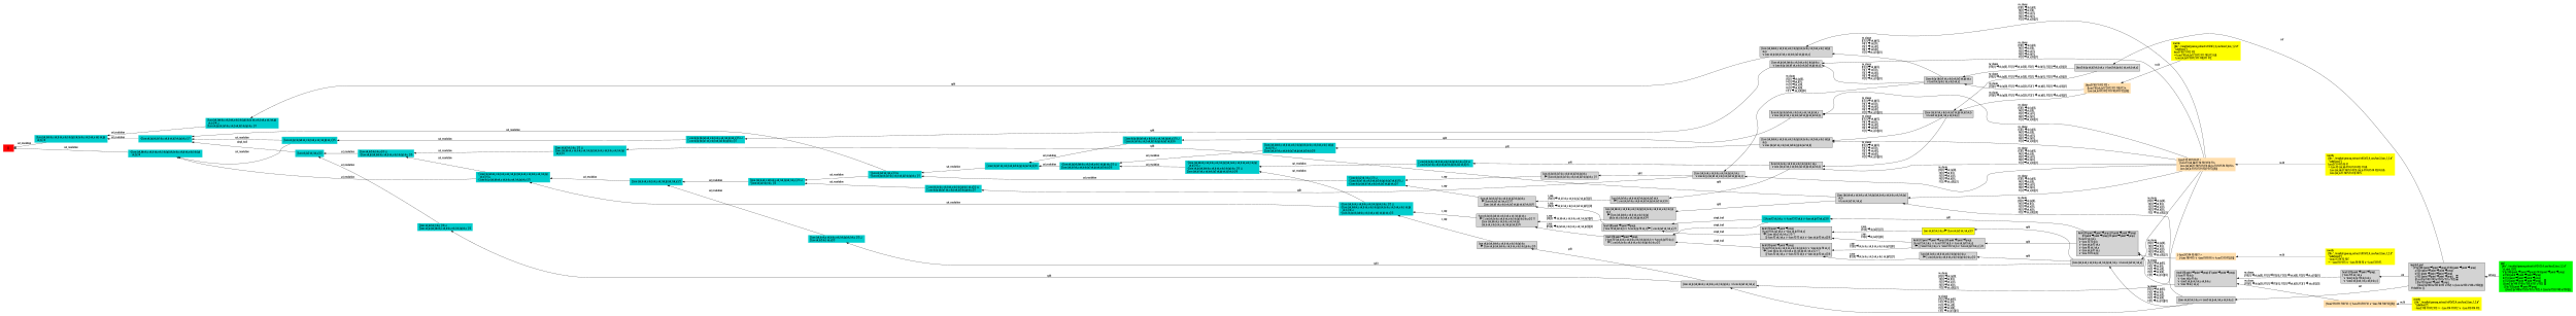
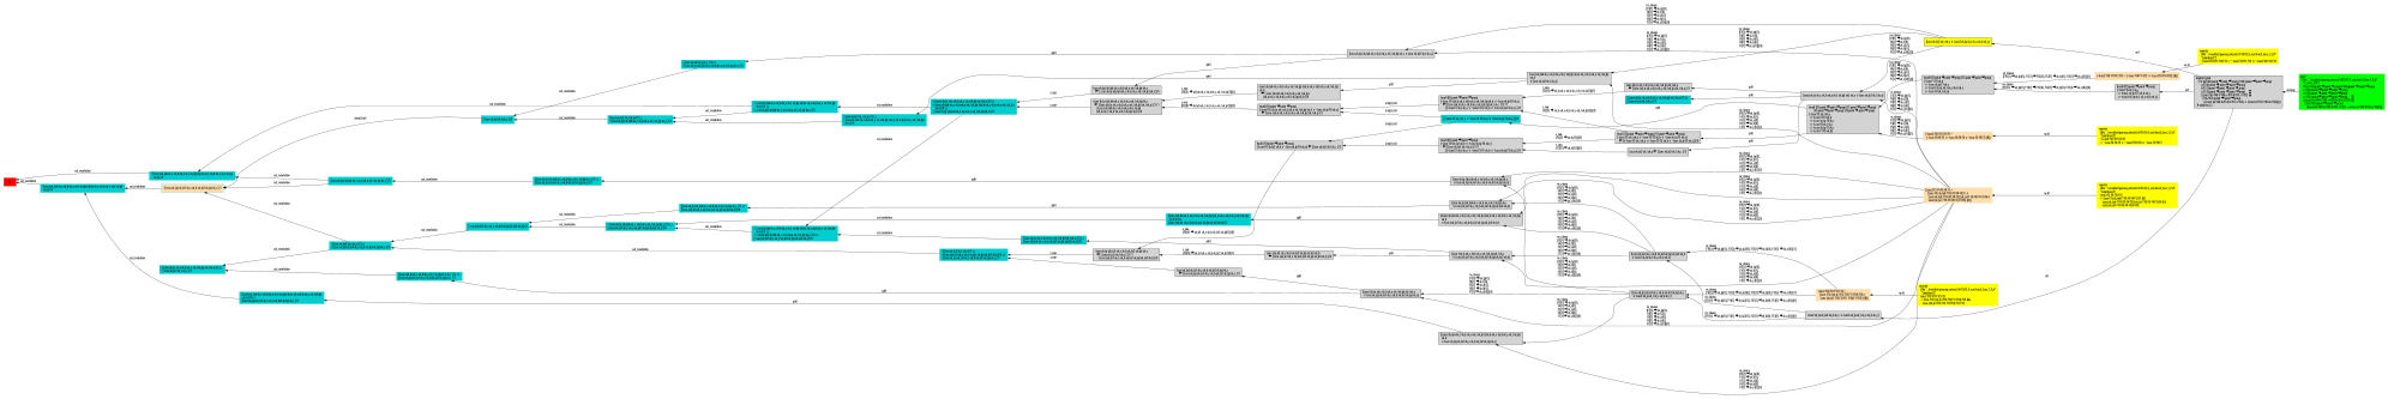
  digraph {
    fontname=Oswald
    rankdir=LR
    node [fontname=Oswald shape=box style=filled]
    edge [dir=back fontname=Oswald]
    n1 [color=red label="[]"]
    n2 [color=cyan3 label="⟦Lcos (sk_lab sk_c sk_b sk_a sk_l sk_lp) (sk_la sk_c sk_b sk_a sk_l sk_lp) \l  sk_b⟧/4\l"]
    n3 [color=cyan3 label="¬⟦Lcos (sk_lab sk_c sk_b sk_a sk_l sk_lp) (sk_la sk_c sk_b sk_a sk_l sk_lp) \l    sk_b⟧/4\l"]
-   n4 [color=cyan3 label="¬⟦Lcos sk_lp (sk_la1 sk_c sk_b sk_la2 sk_lp) sk_c⟧/7\l"]
+   n4 [color=cyan3 label="¬⟦Lcos sk_lp (sk_la1 sk_c sk_b sk_la2 sk_lp) sk_c⟧/7\l" fillcolor=navajowhite]
    n5 [color=cyan3 label="⟦Lcos (sk_lab sk_c sk_b sk_a sk_l sk_lp) (sk_la sk_c sk_b sk_a sk_l sk_lp) \l  sk_b⟧/4 ⊔ \l⟦Lcos sk_lp (sk_la1 sk_c sk_b sk_la2 sk_lp) sk_c⟧/7\l"]
    n6 [color=cyan3 label="¬⟦Lcos (sk_lab sk_c sk_b sk_a sk_l sk_lp) (sk_la sk_c sk_b sk_a sk_l sk_lp) \l    sk_b⟧/4 ⊔ \l¬⟦Lcos sk_lp (sk_lab sk_c sk_b sk_a sk_l sk_lp) sk_c⟧/5\l"]
    n7 [color=cyan3 label="⟦Lcos sk_lp (sk_lab sk_c sk_b sk_a sk_l sk_lp) sk_c⟧/5\l"]
    n8 [color=cyan3 label="⟦Lcos sk_la2 sk_l sk_a⟧/3\l"]
    n9 [color=cyan3 label="¬⟦Lcos sk_la2 sk_l sk_a⟧/3 ⊔ \l¬⟦Lcos sk_lp (sk_la1 sk_c sk_b sk_la2 sk_lp) sk_c⟧/7\l"]
    n10 [label="[Lcos (sk_lab sk_c sk_b sk_a sk_l sk_lp) (sk_la sk_c sk_b sk_a sk_l sk_lp) \l  sk_b\l ∨ Lcos sk_lp (sk_la1 sk_c sk_b sk_la2 sk_lp) sk_c]\l"]
    n11 [color=cyan3 label="⟦Lcos sk_la2 sk_l sk_a⟧/3 ⊔ \l⟦Lcos sk_lp (sk_lab sk_c sk_b sk_a sk_l sk_lp) sk_c⟧/5\l"]
    n12 [color=cyan3 label="⟦Lcos sk_la2 sk_l sk_a⟧/3 ⊔ \l¬⟦Lcos sk_lp (sk_lab sk_c sk_b sk_a sk_l sk_lp) sk_c⟧/5\l"]
    n13 [color=cyan3 label="⟦Lcos (sk_la1 sk_c sk_b sk_la2 sk_lp) sk_la2 sk_b⟧/6\l"]
    n14 [color=cyan3 label="¬⟦Lcos sk_la2 sk_l sk_a⟧/3 ⊔ \l¬⟦Lcos (sk_la1 sk_c sk_b sk_la2 sk_lp) sk_la2 sk_b⟧/6 ⊔ \l¬⟦Lcos sk_lp (sk_la1 sk_c sk_b sk_la2 sk_lp) sk_c⟧/7\l"]
    n15 [label="[Lcos sk_lp (sk_lab sk_c sk_b sk_a sk_l sk_lp) sk_c ∨ Lcos sk_la2 sk_l sk_a]\l"]
    n16 [color=cyan3 label="⟦Lcos sk_la2 sk_l sk_a⟧/3 ⊔ \l⟦Lcos (sk_lab sk_c sk_b sk_a sk_l sk_lp) (sk_la sk_c sk_b sk_a sk_l sk_lp) \l  sk_b⟧/4\l"]
    n17 [color=navajowhite label="(Lcos3 F3 F4 F5 F6 F7 :=\l   [Lcos F3 (sk_lab F7 F6 F5 F4 F3) F7∧\l    Lcos (sk_lab F7 F6 F5 F4 F3) (sk_la F7 F6 F5 F4 F3) F6∧\l    Lcos (sk_la F7 F6 F5 F4 F3) F4 F5] [B])\l"]
-   n18 [label="[Lcos sk_la2 sk_l sk_a ∨ Lcos3 sk_lp sk_l sk_a sk_b sk_c]\l"]
+   n18 [label="[Lcos sk_la2 sk_l sk_a ∨ Lcos3 sk_lp sk_l sk_a sk_b sk_c]\l" fillcolor=yellow]
    n19 [color=yellow label="rewrite\l  [file \"../resultat/geocoq_extract/zf/Ch13_4_cos/lcos3_lcos_1_2.zf\" \l   \"LabelLcos3\"]\l  Lcos3 F3 F4 F5 F6 F7\l  =\> Lcos F3 (sk_lab F7 F6 F5 F4 F3) F7 && \l     Lcos (sk_lab F7 F6 F5 F4 F3) (sk_la F7 F6 F5 F4 F3) F6 && \l     Lcos (sk_la F7 F6 F5 F4 F3) F4 F5.\l"]
    n20 [label="negated_goal\l  ¬ (∀ lp/148:(point → point → prop) l/149:(point → point → prop) \l        a/150:(point → point → point → prop) \l        b/151:(point → point → point → prop) \l        c/152:(point → point → point → prop).\l        ((Lcos3 lp/148 l/149 a/150 b/151 c/152) ≡\l         (∃ la/153:(point → point → prop).\l            ((lcos2 lp/148 la/153 b/151 c/152) ∧ (Lcos la/153 l/149 a/150)))))\l  # skolems: [].\l"]
    n21 [color=green label="goal\l  [file \"../resultat/geocoq_extract/zf/Ch13_4_cos/lcos3_lcos_1_2.zf\" \l   \"zf_stmt_128\"]\l  ∀ lp/148:(point → point → prop) l/149:(point → point → prop) \l    a/150:(point → point → point → prop) \l    b/151:(point → point → point → prop) \l    c/152:(point → point → point → prop).\l    ((Lcos3 lp/148 l/149 a/150 b/151 c/152) ≡\l     (∃ la/153:(point → point → prop).\l        ((lcos2 lp/148 la/153 b/151 c/152) ∧ (Lcos la/153 l/149 a/150)))).\l"]
    n22 [label="[Lcos (sk_lab sk_c sk_b sk_a sk_l sk_lp) (sk_la sk_c sk_b sk_a sk_l sk_lp) \l  sk_b\l ∨ Lcos sk_la2 sk_l sk_a]\l"]
-   n23 [color=cyan3 label="⟦Lcos (sk_la sk_c sk_b sk_a sk_l sk_lp) sk_l sk_a⟧/2\l"]
    n24 [color=cyan3 label="¬⟦Lcos (sk_la sk_c sk_b sk_a sk_l sk_lp) sk_l sk_a⟧/2 ⊔ \l¬⟦Lcos (sk_lab sk_c sk_b sk_a sk_l sk_lp) (sk_la sk_c sk_b sk_a sk_l sk_lp) \l    sk_b⟧/4 ⊔ \l¬⟦Lcos sk_lp (sk_lab sk_c sk_b sk_a sk_l sk_lp) sk_c⟧/5\l"]
    n25 [color=cyan3 label="⟦Lcos (sk_la sk_c sk_b sk_a sk_l sk_lp) sk_l sk_a⟧/2 ⊔ \l⟦Lcos sk_la2 sk_l sk_a⟧/3\l"]
    n26 [color=cyan3 label="⟦Lcos (sk_la sk_c sk_b sk_a sk_l sk_lp) sk_l sk_a⟧/2 ⊔ \l¬⟦Lcos sk_la2 sk_l sk_a⟧/3\l"]
    n27 [label="¬Lcos sk_lp (sk_lab sk_c sk_b sk_a sk_l sk_lp) sk_c\l  ← ⟦Lcos (sk_la sk_c sk_b sk_a sk_l sk_lp) sk_l sk_a⟧/2 ⊓ \l    ⟦Lcos (sk_lab sk_c sk_b sk_a sk_l sk_lp) \l      (sk_la sk_c sk_b sk_a sk_l sk_lp) sk_b⟧/4\l"]
    n28 [label="Lcos sk_lp (sk_lab sk_c sk_b sk_a sk_l sk_lp) sk_c\l  ← ⟦Lcos sk_lp (sk_lab sk_c sk_b sk_a sk_l sk_lp) sk_c⟧/5\l"]
    n29 [label="[Lcos (sk_la sk_c sk_b sk_a sk_l sk_lp) sk_l sk_a ∨ Lcos sk_la2 sk_l sk_a]\l"]
    n30 [color=cyan3 label="⟦Lcos (sk_la sk_c sk_b sk_a sk_l sk_lp) sk_l sk_a⟧/2 ⊔ \l⟦Lcos sk_lp (sk_la1 sk_c sk_b sk_la2 sk_lp) sk_c⟧/7\l"]
    n31 [label="[Lcos (sk_la sk_c sk_b sk_a sk_l sk_lp) sk_l sk_a\l ∨ Lcos sk_lp (sk_la1 sk_c sk_b sk_la2 sk_lp) sk_c]\l"]
    n32 [label="[Lcos sk_lp (sk_la1 sk_c sk_b sk_la2 sk_lp) sk_c\l ∨ Lcos3 sk_lp sk_l sk_a sk_b sk_c]\l"]
    n33 [color=navajowhite label="(lcos2 F10 F11 F12 F13 :=\l   [Lcos F10 (sk_la1 F13 F12 F11 F10) F13∧\l    Lcos (sk_la1 F13 F12 F11 F10) F11 F12] [B])\l"]
    n34 [label="[lcos2 sk_lp sk_la2 sk_b sk_c ∨ Lcos3 sk_lp sk_l sk_a sk_b sk_c]\l"]
    n35 [color=yellow label="rewrite\l  [file \"../resultat/geocoq_extract/zf/Ch13_4_cos/lcos3_lcos_1_2.zf\" \l   \"Labellcos2\"]\l  lcos2 F10 F11 F12 F13\l  =\> Lcos F10 (sk_la1 F13 F12 F11 F10) F13 && \l     Lcos (sk_la1 F13 F12 F11 F10) F11 F12.\l"]
    n36 [color=cyan3 label="⟦Lcos sk_lp (sk_lab sk_c sk_b sk_a sk_l sk_lp) sk_c⟧/5 ⊔ \l⟦Lcos (sk_la1 sk_c sk_b sk_la2 sk_lp) sk_la2 sk_b⟧/6\l"]
    n37 [color=cyan3 label="¬⟦Lcos sk_lp (sk_lab sk_c sk_b sk_a sk_l sk_lp) sk_c⟧/5 ⊔ \l⟦Lcos (sk_la1 sk_c sk_b sk_la2 sk_lp) sk_la2 sk_b⟧/6\l"]
    n38 [label="¬Lcos sk_lp (sk_la1 sk_c sk_b sk_la2 sk_lp) sk_c\l  ← ⟦Lcos sk_la2 sk_l sk_a⟧/3 ⊓ \l    ⟦Lcos (sk_la1 sk_c sk_b sk_la2 sk_lp) sk_la2 sk_b⟧/6\l"]
    n39 [label="Lcos sk_lp (sk_la1 sk_c sk_b sk_la2 sk_lp) sk_c\l  ← ⟦Lcos sk_lp (sk_la1 sk_c sk_b sk_la2 sk_lp) sk_c⟧/7\l"]
    n40 [label="[Lcos sk_lp (sk_lab sk_c sk_b sk_a sk_l sk_lp) sk_c\l ∨ Lcos (sk_la1 sk_c sk_b sk_la2 sk_lp) sk_la2 sk_b]\l"]
    n41 [color=cyan3 label="⟦Lcos (sk_lab sk_c sk_b sk_a sk_l sk_lp) (sk_la sk_c sk_b sk_a sk_l sk_lp) \l  sk_b⟧/4 ⊔ \l⟦Lcos (sk_la1 sk_c sk_b sk_la2 sk_lp) sk_la2 sk_b⟧/6\l"]
    n42 [color=cyan3 label="¬⟦Lcos (sk_lab sk_c sk_b sk_a sk_l sk_lp) (sk_la sk_c sk_b sk_a sk_l sk_lp) \l    sk_b⟧/4 ⊔ \l¬⟦Lcos sk_lp (sk_lab sk_c sk_b sk_a sk_l sk_lp) sk_c⟧/5 ⊔ \l⟦Lcos (sk_la1 sk_c sk_b sk_la2 sk_lp) sk_la2 sk_b⟧/6\l"]
    n43 [label="[Lcos (sk_la1 sk_c sk_b sk_la2 sk_lp) sk_la2 sk_b\l ∨ Lcos3 sk_lp sk_l sk_a sk_b sk_c]\l"]
    n44 [label="[Lcos (sk_lab sk_c sk_b sk_a sk_l sk_lp) (sk_la sk_c sk_b sk_a sk_l sk_lp) \l  sk_b\l ∨ Lcos (sk_la1 sk_c sk_b sk_la2 sk_lp) sk_la2 sk_b]\l"]
    n45 [color=cyan3 label="⟦Lcos (sk_la sk_c sk_b sk_a sk_l sk_lp) sk_l sk_a⟧/2 ⊔ \l⟦Lcos (sk_la1 sk_c sk_b sk_la2 sk_lp) sk_la2 sk_b⟧/6\l"]
    n46 [label="[Lcos (sk_la sk_c sk_b sk_a sk_l sk_lp) sk_l sk_a\l ∨ Lcos (sk_la1 sk_c sk_b sk_la2 sk_lp) sk_la2 sk_b]\l"]
    n47 [label="forall (F0:point → point → prop).\l[¬Lcos F0 (sk_la sk_c sk_b sk_a sk_l sk_lp) sk_b ∨ ¬Lcos sk_lp F0 sk_c]\l  ← ⟦Lcos (sk_la sk_c sk_b sk_a sk_l sk_lp) sk_l sk_a⟧/2\l"]
    n48 [label="Lcos (sk_lab sk_c sk_b sk_a sk_l sk_lp) (sk_la sk_c sk_b sk_a sk_l sk_lp) \l sk_b\l  ← ⟦Lcos (sk_lab sk_c sk_b sk_a sk_l sk_lp) \l      (sk_la sk_c sk_b sk_a sk_l sk_lp) sk_b⟧/4\l"]
    n49 [color=cyan3 label="⟦[¬Lcos F2 sk_l sk_a ∨ ¬Lcos F3 F2 sk_b ∨ ¬Lcos sk_lp F3 sk_c]⟧/8\l"]
    n50 [label="forall (F0:point → point → prop).\l[¬Lcos F0 (sk_la sk_c sk_b sk_a sk_l sk_lp) sk_b ∨ ¬Lcos sk_lp F0 sk_c]\l  ← ⟦Lcos (sk_la sk_c sk_b sk_a sk_l sk_lp) sk_l sk_a⟧/2 ⊓ \l    ⟦[¬Lcos F2 sk_l sk_a ∨ ¬Lcos F3 F2 sk_b ∨ ¬Lcos sk_lp F3 sk_c]⟧/8\l"]
    n51 [label="forall (F0:point → point → prop) (F1:point → point → prop) \l       (F2:point → point → prop) (F3:point → point → prop).\l[¬Lcos F2 sk_l sk_a\l ∨ ¬Lcos F3 F2 sk_b\l ∨ ¬Lcos sk_lp F3 sk_c\l ∨ ¬Lcos F0 sk_l sk_a\l ∨ ¬Lcos sk_lp F1 sk_c\l ∨ ¬Lcos F1 F0 sk_b]\l"]
    n52 [label="forall (F2:point → point → prop) (F3:point → point → prop).\l[¬Lcos F2 sk_l sk_a ∨ ¬Lcos F3 F2 sk_b ∨ ¬Lcos sk_lp F3 sk_c]\l  ← ⟦[¬Lcos F2 sk_l sk_a ∨ ¬Lcos F3 F2 sk_b ∨ ¬Lcos sk_lp F3 sk_c]⟧/8\l"]
    n53 [label="Lcos (sk_la sk_c sk_b sk_a sk_l sk_lp) sk_l sk_a\l  ← ⟦Lcos (sk_la sk_c sk_b sk_a sk_l sk_lp) sk_l sk_a⟧/2\l"]
    n54 [color=navajowhite label="(¬Lcos3 F3 F4 F5 F6 F7 :=\l   [¬Lcos F8 F4 F5 ∨ ¬Lcos F9 F8 F6 ∨ ¬Lcos F3 F9 F7] [B])\l"]
    n55 [label="forall (F0:point → point → prop) (F1:point → point → prop).\l[¬Lcos F1 F0 sk_b\l ∨ ¬Lcos sk_lp F1 sk_c\l ∨ ¬Lcos3 sk_lp sk_l sk_a sk_b sk_c\l ∨ ¬Lcos F0 sk_l sk_a]\l"]
    n56 [color=yellow label="rewrite\l  [file \"../resultat/geocoq_extract/zf/Ch13_4_cos/lcos3_lcos_1_2.zf\" \l   \"LabelLcos3\"]\l  ¬ Lcos3 F3 F4 F5 F6 F7\l  =\> ¬ Lcos F8 F4 F5 ∨ ¬ Lcos F9 F8 F6 ∨ ¬ Lcos F3 F9 F7.\l"]
    n57 [color=navajowhite label="(¬lcos2 F10 F11 F12 F13 := [¬Lcos F14 F11 F12 ∨ ¬Lcos F10 F14 F13] [B])\l"]
    n58 [label="forall (F15:point → point → prop).\l[¬Lcos F15 sk_l sk_a\l ∨ ¬lcos2 sk_lp F15 sk_b sk_c\l ∨ ¬Lcos3 sk_lp sk_l sk_a sk_b sk_c]\l"]
    n59 [color=yellow label="rewrite\l  [file \"../resultat/geocoq_extract/zf/Ch13_4_cos/lcos3_lcos_1_2.zf\" \l   \"Labellcos2\"]\l  ¬ lcos2 F10 F11 F12 F13 =\> ¬ Lcos F14 F11 F12 ∨ ¬ Lcos F10 F14 F13.\l"]
    n60 [label="forall (F0:point → point → prop).\l[¬Lcos F0 sk_la2 sk_b ∨ ¬Lcos sk_lp F0 sk_c] ← ⟦Lcos sk_la2 sk_l sk_a⟧/3\l"]
    n61 [label="Lcos (sk_la1 sk_c sk_b sk_la2 sk_lp) sk_la2 sk_b\l  ← ⟦Lcos (sk_la1 sk_c sk_b sk_la2 sk_lp) sk_la2 sk_b⟧/6\l"]
    n62 [label="forall (F0:point → point → prop).\l[¬Lcos F0 sk_la2 sk_b ∨ ¬Lcos sk_lp F0 sk_c]\l  ← ⟦Lcos sk_la2 sk_l sk_a⟧/3 ⊓ \l    ⟦[¬Lcos F2 sk_l sk_a ∨ ¬Lcos F3 F2 sk_b ∨ ¬Lcos sk_lp F3 sk_c]⟧/8\l"]
-   n63 [label="Lcos sk_la2 sk_l sk_a ← ⟦Lcos sk_la2 sk_l sk_a⟧/3\l" fillcolor=yellow]
+   n63 [label="Lcos sk_la2 sk_l sk_a ← ⟦Lcos sk_la2 sk_l sk_a⟧/3\l"]
    n64 [color=cyan3 label="⟦Lcos sk_lp (sk_lab sk_c sk_b sk_a sk_l sk_lp) sk_c⟧/5 ⊔ \l⟦Lcos sk_lp (sk_la1 sk_c sk_b sk_la2 sk_lp) sk_c⟧/7\l"]
    n65 [label="[Lcos sk_lp (sk_lab sk_c sk_b sk_a sk_l sk_lp) sk_c\l ∨ Lcos sk_lp (sk_la1 sk_c sk_b sk_la2 sk_lp) sk_c]\l"]
    n1 -> n2 [label=sat_resolution]
    n1 -> n3 [label=sat_resolution]
    n2 -> n4 [label=sat_resolution]
    n2 -> n5 [label=sat_resolution]
    n3 -> n6 [label=sat_resolution]
    n3 -> n7 [label=sat_resolution]
    n4 -> n7 [label=sat_resolution]
    n4 -> n8 [label=simpl_trail]
    n4 -> n9 [label=sat_resolution]
    n5 -> n10 [label=split]
-   n6 -> n23 [label=sat_resolution]
    n6 -> n24 [label=sat_resolution]
    n7 -> n64 [label=sat_resolution]
    n8 -> n11 [label=sat_resolution]
    n8 -> n12 [label=sat_resolution]
    n9 -> n13 [label=sat_resolution]
    n9 -> n14 [label=sat_resolution]
    n10 -> n17 [label="rw_clause\l\{F3[1] → sk_lp[0], \l F4[1] → sk_l[0], \l F5[1] → sk_a[0], \l F6[1] → sk_b[0], \l F7[1] → sk_c[0]\}[1]\l"]
    n10 -> n32 [label="rw_clause\l\{F3[1] → sk_lp[0], \l F4[1] → sk_l[0], \l F5[1] → sk_a[0], \l F6[1] → sk_b[0], \l F7[1] → sk_c[0]\}[0]\l"]
    n11 -> n15 [label=split]
    n12 -> n6 [label=sat_resolution]
    n12 -> n16 [label=sat_resolution]
    n13 -> n36 [label=sat_resolution]
    n13 -> n37 [label=sat_resolution]
    n14 -> n38 [label="s_sup-\l"]
    n14 -> n39 [label="s_sup-\l"]
    n15 -> n17 [label="rw_clause\l\{F3[1] → sk_lp[0], \l F4[1] → sk_l[0], \l F5[1] → sk_a[0], \l F6[1] → sk_b[0], \l F7[1] → sk_c[0]\}[1]\l"]
    n15 -> n18 [label="rw_clause\l\{F3[1] → sk_lp[0], \l F4[1] → sk_l[0], \l F5[1] → sk_a[0], \l F6[1] → sk_b[0], \l F7[1] → sk_c[0]\}[0]\l"]
    n16 -> n22 [label=split]
    n17 -> n19 [label="rw.lit"]
    n18 -> n20 [label=cnf]
    n20 -> n21 [label="cnf.neg"]
    n22 -> n17 [label="rw_clause\l\{F3[1] → sk_lp[0], \l F4[1] → sk_l[0], \l F5[1] → sk_a[0], \l F6[1] → sk_b[0], \l F7[1] → sk_c[0]\}[1]\l"]
    n22 -> n18 [label="rw_clause\l\{F3[1] → sk_lp[0], \l F4[1] → sk_l[0], \l F5[1] → sk_a[0], \l F6[1] → sk_b[0], \l F7[1] → sk_c[0]\}[0]\l"]
-   n23 -> n25 [label=sat_resolution]
-   n23 -> n26 [label=sat_resolution]
    n24 -> n27 [label="s_sup-\l"]
    n24 -> n28 [label="s_sup-\l"]
    n25 -> n29 [label=split]
    n26 -> n9 [label=sat_resolution]
    n26 -> n30 [label=sat_resolution]
    n27 -> n47 [label="s_sup-\l\{F0[0] → sk_lab sk_c sk_b sk_a sk_l sk_lp[1]\}[0]\l"]
    n27 -> n48 [label="s_sup-\l\{F0[0] → sk_lab sk_c sk_b sk_a sk_l sk_lp[1]\}[1]\l"]
    n28 -> n15 [label=split]
    n29 -> n17 [label="rw_clause\l\{F3[1] → sk_lp[0], \l F4[1] → sk_l[0], \l F5[1] → sk_a[0], \l F6[1] → sk_b[0], \l F7[1] → sk_c[0]\}[1]\l"]
    n29 -> n18 [label="rw_clause\l\{F3[1] → sk_lp[0], \l F4[1] → sk_l[0], \l F5[1] → sk_a[0], \l F6[1] → sk_b[0], \l F7[1] → sk_c[0]\}[0]\l"]
    n30 -> n31 [label=split]
    n31 -> n17 [label="rw_clause\l\{F3[1] → sk_lp[0], \l F4[1] → sk_l[0], \l F5[1] → sk_a[0], \l F6[1] → sk_b[0], \l F7[1] → sk_c[0]\}[1]\l"]
    n31 -> n32 [label="rw_clause\l\{F3[1] → sk_lp[0], \l F4[1] → sk_l[0], \l F5[1] → sk_a[0], \l F6[1] → sk_b[0], \l F7[1] → sk_c[0]\}[0]\l"]
    n32 -> n33 [label="rw_clause\l\{F10[1] → sk_lp[0], F11[1] → sk_la2[0], F12[1] → sk_b[0], F13[1] → sk_c[0]\}[1]\l"]
    n32 -> n34 [label="rw_clause\l\{F10[1] → sk_lp[0], F11[1] → sk_la2[0], F12[1] → sk_b[0], F13[1] → sk_c[0]\}[0]\l"]
    n33 -> n35 [label="rw.lit"]
    n34 -> n20 [label=cnf]
    n36 -> n40 [label=split]
    n37 -> n41 [label=sat_resolution]
    n37 -> n42 [label=sat_resolution]
    n38 -> n60 [label="s_sup-\l\{F0[0] → sk_la1 sk_c sk_b sk_la2 sk_lp[1]\}[0]\l"]
    n38 -> n61 [label="s_sup-\l\{F0[0] → sk_la1 sk_c sk_b sk_la2 sk_lp[1]\}[1]\l"]
    n39 -> n31 [label=split]
    n40 -> n17 [label="rw_clause\l\{F3[1] → sk_lp[0], \l F4[1] → sk_l[0], \l F5[1] → sk_a[0], \l F6[1] → sk_b[0], \l F7[1] → sk_c[0]\}[1]\l"]
    n40 -> n43 [label="rw_clause\l\{F3[1] → sk_lp[0], \l F4[1] → sk_l[0], \l F5[1] → sk_a[0], \l F6[1] → sk_b[0], \l F7[1] → sk_c[0]\}[0]\l"]
    n41 -> n44 [label=split]
    n42 -> n24 [label=sat_resolution]
    n42 -> n45 [label=sat_resolution]
    n43 -> n33 [label="rw_clause\l\{F10[1] → sk_lp[0], F11[1] → sk_la2[0], F12[1] → sk_b[0], F13[1] → sk_c[0]\}[1]\l"]
    n43 -> n34 [label="rw_clause\l\{F10[1] → sk_lp[0], F11[1] → sk_la2[0], F12[1] → sk_b[0], F13[1] → sk_c[0]\}[0]\l"]
    n44 -> n17 [label="rw_clause\l\{F3[1] → sk_lp[0], \l F4[1] → sk_l[0], \l F5[1] → sk_a[0], \l F6[1] → sk_b[0], \l F7[1] → sk_c[0]\}[1]\l"]
    n44 -> n43 [label="rw_clause\l\{F3[1] → sk_lp[0], \l F4[1] → sk_l[0], \l F5[1] → sk_a[0], \l F6[1] → sk_b[0], \l F7[1] → sk_c[0]\}[0]\l"]
    n45 -> n46 [label=split]
    n46 -> n17 [label="rw_clause\l\{F3[1] → sk_lp[0], \l F4[1] → sk_l[0], \l F5[1] → sk_a[0], \l F6[1] → sk_b[0], \l F7[1] → sk_c[0]\}[1]\l"]
    n46 -> n43 [label="rw_clause\l\{F3[1] → sk_lp[0], \l F4[1] → sk_l[0], \l F5[1] → sk_a[0], \l F6[1] → sk_b[0], \l F7[1] → sk_c[0]\}[0]\l"]
    n47 -> n49 [label=simpl_trail]
    n47 -> n50 [label=simpl_trail]
    n48 -> n22 [label=split]
    n49 -> n51 [label=split]
    n50 -> n52 [label="s_sup-\l\{F2[0] → sk_la sk_c sk_b sk_a sk_l sk_lp[1]\}[0]\l"]
    n50 -> n53 [label="s_sup-\l\{F2[0] → sk_la sk_c sk_b sk_a sk_l sk_lp[1]\}[1]\l"]
    n51 -> n54 [label="rw_clause\l\{F3[1] → sk_lp[0], \l F4[1] → sk_l[0], \l F5[1] → sk_a[0], \l F6[1] → sk_b[0], \l F7[1] → sk_c[0]\}[1]\l"]
    n51 -> n55 [label="rw_clause\l\{F3[1] → sk_lp[0], \l F4[1] → sk_l[0], \l F5[1] → sk_a[0], \l F6[1] → sk_b[0], \l F7[1] → sk_c[0]\}[0]\l"]
    n52 -> n51 [label=split]
    n53 -> n29 [label=split]
    n54 -> n56 [label="rw.lit"]
    n55 -> n57 [label="rw_clause\l\{F10[1] → sk_lp[0], F11[1] → F15[0], F12[1] → sk_b[0], F13[1] → sk_c[0]\}[1]\l"]
    n55 -> n58 [label="rw_clause\l\{F10[1] → sk_lp[0], F11[1] → F15[0], F12[1] → sk_b[0], F13[1] → sk_c[0]\}[0]\l"]
    n57 -> n59 [label="rw.lit"]
    n58 -> n20 [label=cnf]
    n60 -> n49 [label=simpl_trail]
    n60 -> n62 [label=simpl_trail]
    n61 -> n46 [label=split]
    n62 -> n52 [label="s_sup-\l\{F2[0] → sk_la2[1]\}[0]\l"]
    n62 -> n63 [label="s_sup-\l\{F2[0] → sk_la2[1]\}[1]\l"]
    n63 -> n29 [label=split]
    n64 -> n65 [label=split]
    n65 -> n17 [label="rw_clause\l\{F3[1] → sk_lp[0], \l F4[1] → sk_l[0], \l F5[1] → sk_a[0], \l F6[1] → sk_b[0], \l F7[1] → sk_c[0]\}[1]\l"]
    n65 -> n32 [label="rw_clause\l\{F3[1] → sk_lp[0], \l F4[1] → sk_l[0], \l F5[1] → sk_a[0], \l F6[1] → sk_b[0], \l F7[1] → sk_c[0]\}[0]\l"]
  }
